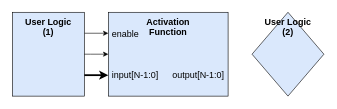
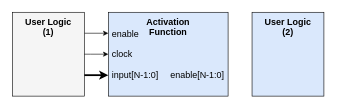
  <mxCell id="0" />
  <mxCell id="1" parent="0" />
  <mxCell id="2" value="" style="group" vertex="1" connectable="0" parent="1"><mxGeometry x="20" y="20" width="520" height="140" as="geometry" /></mxCell>
  <mxCell id="3" style="edgeStyle=orthogonalEdgeStyle;rounded=0;orthogonalLoop=1;jettySize=auto;html=1;exitX=1;exitY=0.25;exitDx=0;exitDy=0;entryX=0;entryY=0.25;entryDx=0;entryDy=0;strokeWidth=1;fontSize=15;" edge="1" parent="2" source="4" target="5"><mxGeometry relative="1" as="geometry" /></mxCell>
- <mxCell id="4" value="User Logic&lt;br&gt;(1)" style="rounded=0;whiteSpace=wrap;html=1;verticalAlign=top;fontStyle=1;fontSize=15;fillColor=#dae8fc;strokeColor=#000000;" vertex="1" parent="2"><mxGeometry width="120" height="140" as="geometry" /></mxCell>
+ <mxCell id="4" value="User Logic&lt;br&gt;(1)" style="rounded=0;whiteSpace=wrap;html=1;verticalAlign=top;fontStyle=1;fontSize=15;fillColor=#f5f5f5;strokeColor=#000000;" vertex="1" parent="2"><mxGeometry width="120" height="140" as="geometry" /></mxCell>
  <mxCell id="5" value="Activation&lt;br&gt;Function" style="rounded=0;whiteSpace=wrap;html=1;verticalAlign=top;fontStyle=1;fontSize=15;fillColor=#dae8fc;strokeColor=#000000;" vertex="1" parent="2"><mxGeometry x="160" width="200" height="140" as="geometry" /></mxCell>
  <mxCell id="6" style="edgeStyle=orthogonalEdgeStyle;rounded=0;orthogonalLoop=1;jettySize=auto;html=1;exitX=1;exitY=0.5;exitDx=0;exitDy=0;fontSize=15;" edge="1" parent="2" source="4" target="5"><mxGeometry relative="1" as="geometry"><Array as="points"><mxPoint x="130" y="70" /><mxPoint x="130" y="70" /></Array></mxGeometry></mxCell>
  <mxCell id="7" style="edgeStyle=orthogonalEdgeStyle;rounded=0;orthogonalLoop=1;jettySize=auto;html=1;exitX=1;exitY=0.75;exitDx=0;exitDy=0;entryX=0;entryY=0.75;entryDx=0;entryDy=0;fontSize=15;strokeWidth=3;" edge="1" parent="2" source="4" target="5"><mxGeometry relative="1" as="geometry" /></mxCell>
+ <mxCell id="8" value="&amp;nbsp;clock" style="text;html=1;strokeColor=none;fillColor=none;align=left;verticalAlign=middle;whiteSpace=wrap;rounded=0;fontSize=15;" vertex="1" parent="2"><mxGeometry x="160" y="55" width="60" height="30" as="geometry" /></mxCell>
  <mxCell id="9" value="&amp;nbsp;input[N-1:0]" style="text;html=1;strokeColor=none;fillColor=none;align=left;verticalAlign=middle;whiteSpace=wrap;rounded=0;fontSize=15;" vertex="1" parent="2"><mxGeometry x="160" y="90" width="90" height="30" as="geometry" /></mxCell>
- <mxCell id="10" value="User Logic&lt;br&gt;(2)" style="rhombus;whiteSpace=wrap;html=1;verticalAlign=top;fontStyle=1;fontSize=15;fillColor=#dae8fc;strokeColor=#000000;" vertex="1" parent="2"><mxGeometry x="400" width="120" height="140" as="geometry" /></mxCell>
- <mxCell id="11" value="output[N-1:0]&amp;nbsp;" style="text;html=1;strokeColor=none;fillColor=none;align=right;verticalAlign=middle;whiteSpace=wrap;rounded=0;fontSize=15;" vertex="1" parent="2"><mxGeometry x="250" y="90" width="110" height="30" as="geometry" /></mxCell>
+ <mxCell id="10" value="User Logic&lt;br&gt;(2)" style="rounded=0;whiteSpace=wrap;html=1;verticalAlign=top;fontStyle=1;fontSize=15;fillColor=#dae8fc;strokeColor=#000000;" vertex="1" parent="2"><mxGeometry x="400" width="120" height="140" as="geometry" /></mxCell>
+ <mxCell id="11" value="enable[N-1:0]&amp;nbsp;" style="text;html=1;strokeColor=none;fillColor=none;align=right;verticalAlign=middle;whiteSpace=wrap;rounded=0;fontSize=15;" vertex="1" parent="2"><mxGeometry x="250" y="90" width="110" height="30" as="geometry" /></mxCell>
  <mxCell id="12" value="&amp;nbsp;enable" style="text;html=1;strokeColor=none;fillColor=none;align=left;verticalAlign=middle;whiteSpace=wrap;rounded=0;fontSize=15;" vertex="1" parent="2"><mxGeometry x="160" y="20" width="60" height="30" as="geometry" /></mxCell>
